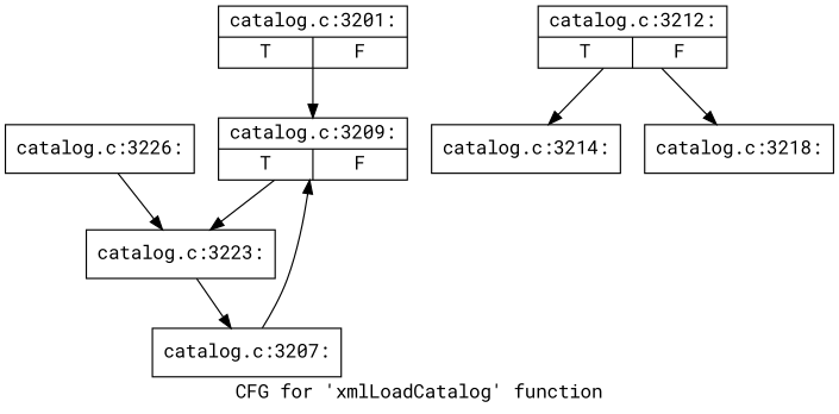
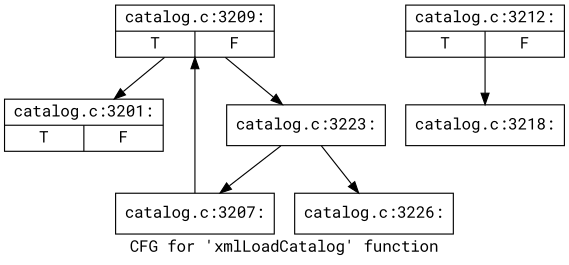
  digraph {
    fontname="Roboto Mono"
    label="CFG for 'xmlLoadCatalog' function"
    node [fontname="Roboto Mono" shape=record]
    edge [fontname="Roboto Mono"]
    n1 [label="{catalog.c:3201:|{<s0>T|<s1>F}}"]
    n2 [label="{catalog.c:3209:|{<s0>T|<s1>F}}"]
    n3 [label="{catalog.c:3223:}"]
    n4 [label="{catalog.c:3207:}"]
    n5 [label="{catalog.c:3212:|{<s0>T|<s1>F}}"]
-   n6 [label="{catalog.c:3214:}"]
    n7 [label="{catalog.c:3218:}"]
    n8 [label="{catalog.c:3226:}"]
-   n1 -> n2
+   n2 -> n1
    n2 -> n3
    n3 -> n4
-   n8 -> n3
+   n3 -> n8
    n4 -> n2
-   n5 -> n6
    n5 -> n7
  }
